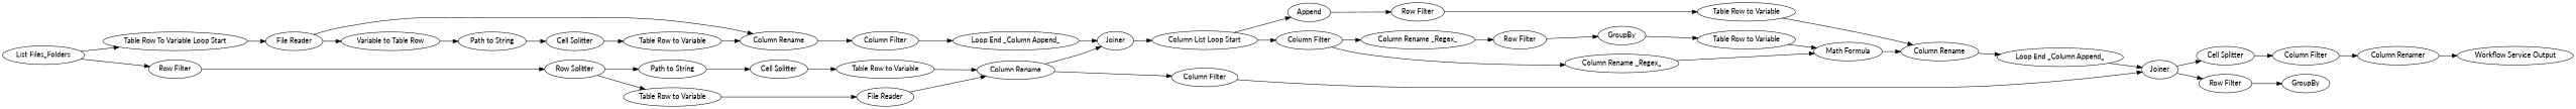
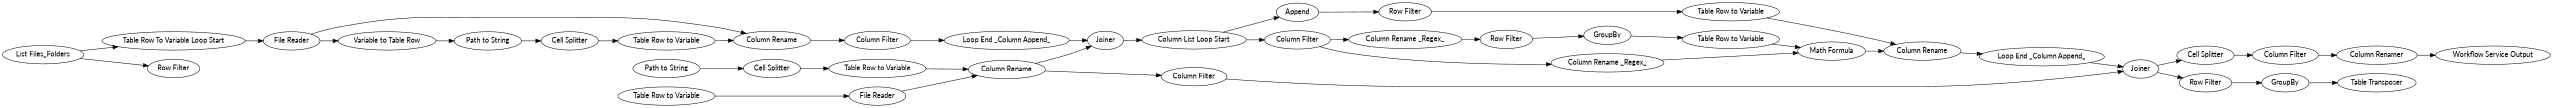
  digraph {
    fontname=Lato
    rankdir=LR
    node [fontname=Lato]
    edge [fontname=Lato]
    n1 [label="Column List Loop Start"]
    n2 [label=Append]
    n3 [label="Column Filter"]
    n4 [label="Row Filter"]
    n5 [label="Column Rename _Regex_"]
    n6 [label="Column Rename _Regex_"]
    n7 [label="Table Row to Variable"]
    n8 [label="Path to String"]
    n9 [label="Cell Splitter"]
    n10 [label="Table Row to Variable"]
    n11 [label="Column Rename"]
    n12 [label=Joiner]
    n13 [label="Cell Splitter"]
    n14 [label="Row Filter"]
    n15 [label="Column Filter"]
    n16 [label=GroupBy]
    n17 [label="Column Renamer"]
    n18 [label="Loop End _Column Append_"]
    n19 [label=Joiner]
    n20 [label="Workflow Service Output"]
    n21 [label="Table Row to Variable"]
    n22 [label="Math Formula"]
    n23 [label="Column Rename"]
    n24 [label="Loop End _Column Append_"]
    n25 [label="File Reader"]
    n26 [label="Variable to Table Row"]
    n27 [label="Column Filter"]
-   n28 [label="Row Splitter"]
    n29 [label="Path to String"]
    n30 [label="Table Row to Variable"]
    n31 [label="Table Row To Variable Loop Start"]
    n32 [label="Cell Splitter"]
    n33 [label="File Reader"]
    n34 [label="Row Filter"]
    n35 [label=GroupBy]
    n36 [label="List Files_Folders"]
    n37 [label="Row Filter"]
+   n38 [label="Table Transposer"]
    n39 [label="Table Row to Variable"]
    n40 [label="Column Rename"]
    n41 [label="Column Filter"]
    n1 -> n2
    n1 -> n3
    n2 -> n4
    n3 -> n5
    n3 -> n6
    n4 -> n7
    n5 -> n34
    n6 -> n22
    n7 -> n23
    n8 -> n9
    n9 -> n10
    n10 -> n11
    n11 -> n27
    n12 -> n13
    n12 -> n14
    n13 -> n15
    n14 -> n16
    n15 -> n17
+   n16 -> n38
    n17 -> n20
    n18 -> n19
    n19 -> n1
    n21 -> n22
    n22 -> n23
    n23 -> n24
    n24 -> n12
    n25 -> n11
    n25 -> n26
    n26 -> n8
    n27 -> n18
-   n28 -> n29
-   n28 -> n30
    n29 -> n32
    n30 -> n33
    n31 -> n25
    n32 -> n39
    n33 -> n40
    n34 -> n35
    n35 -> n21
    n36 -> n31
    n36 -> n37
-   n37 -> n28
    n39 -> n40
    n40 -> n19
    n40 -> n41
    n41 -> n12
  }
